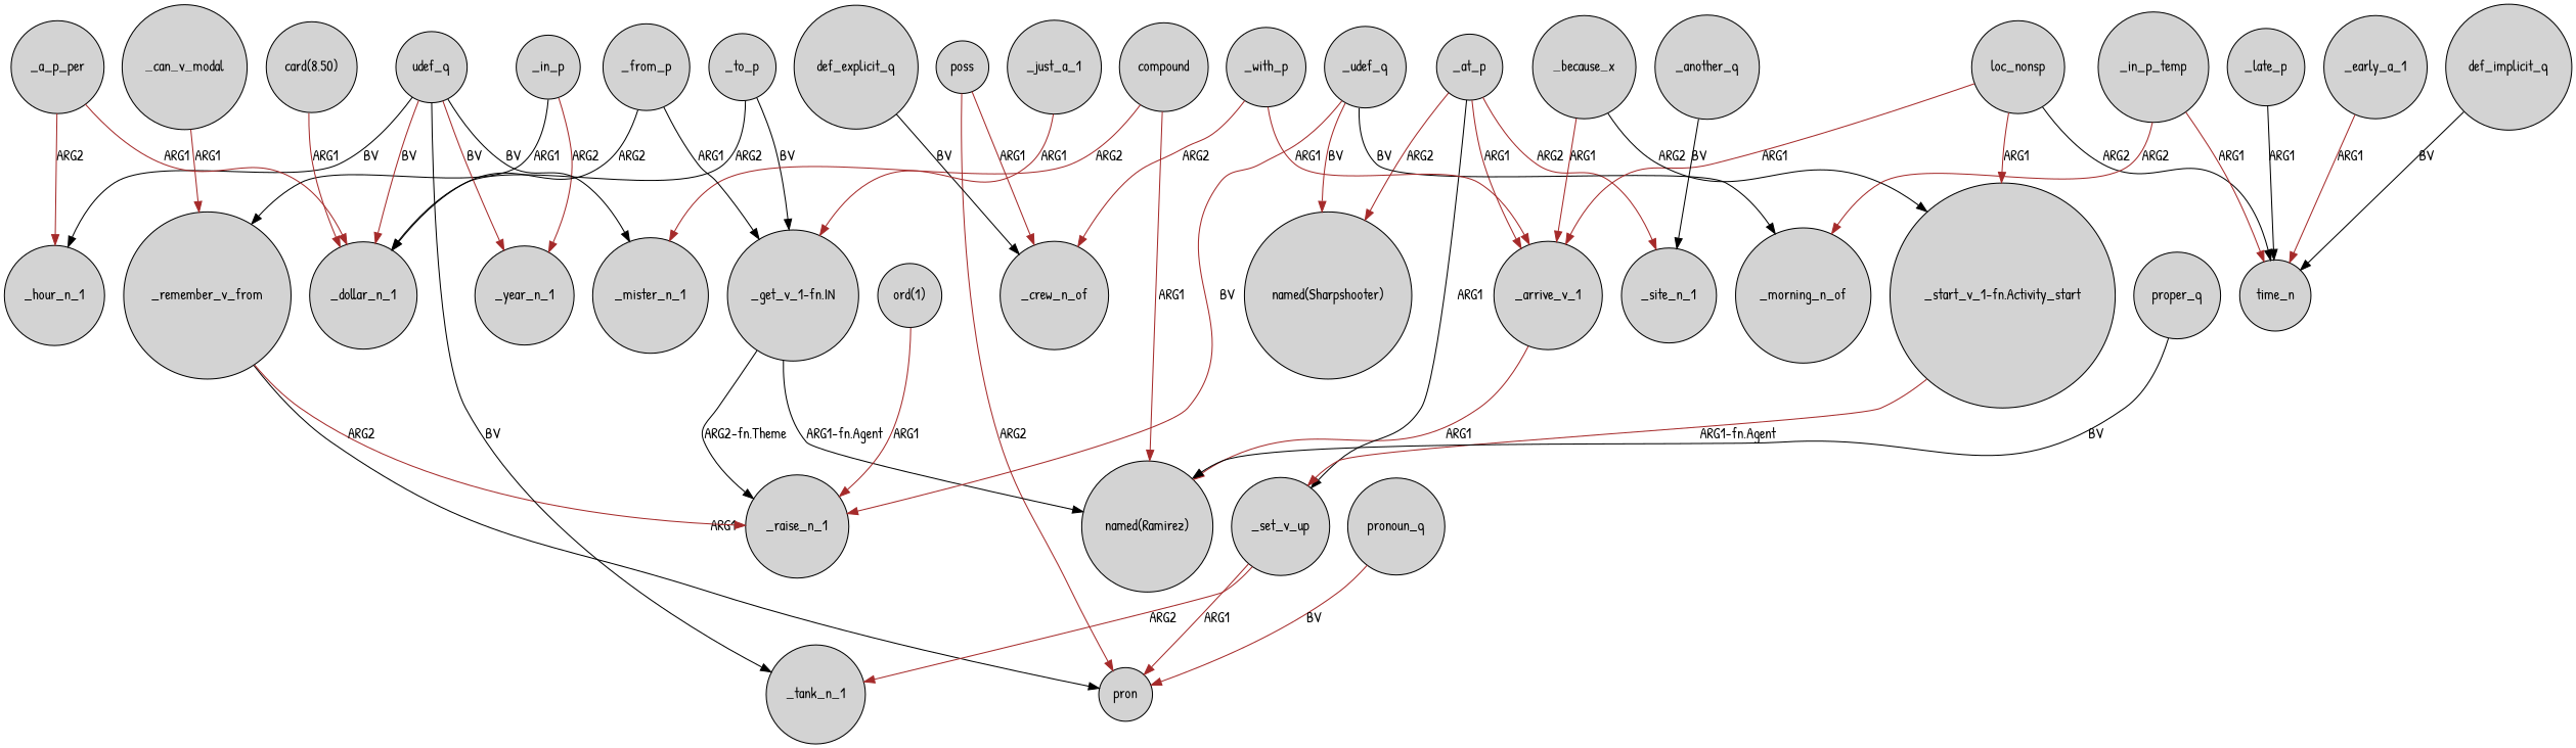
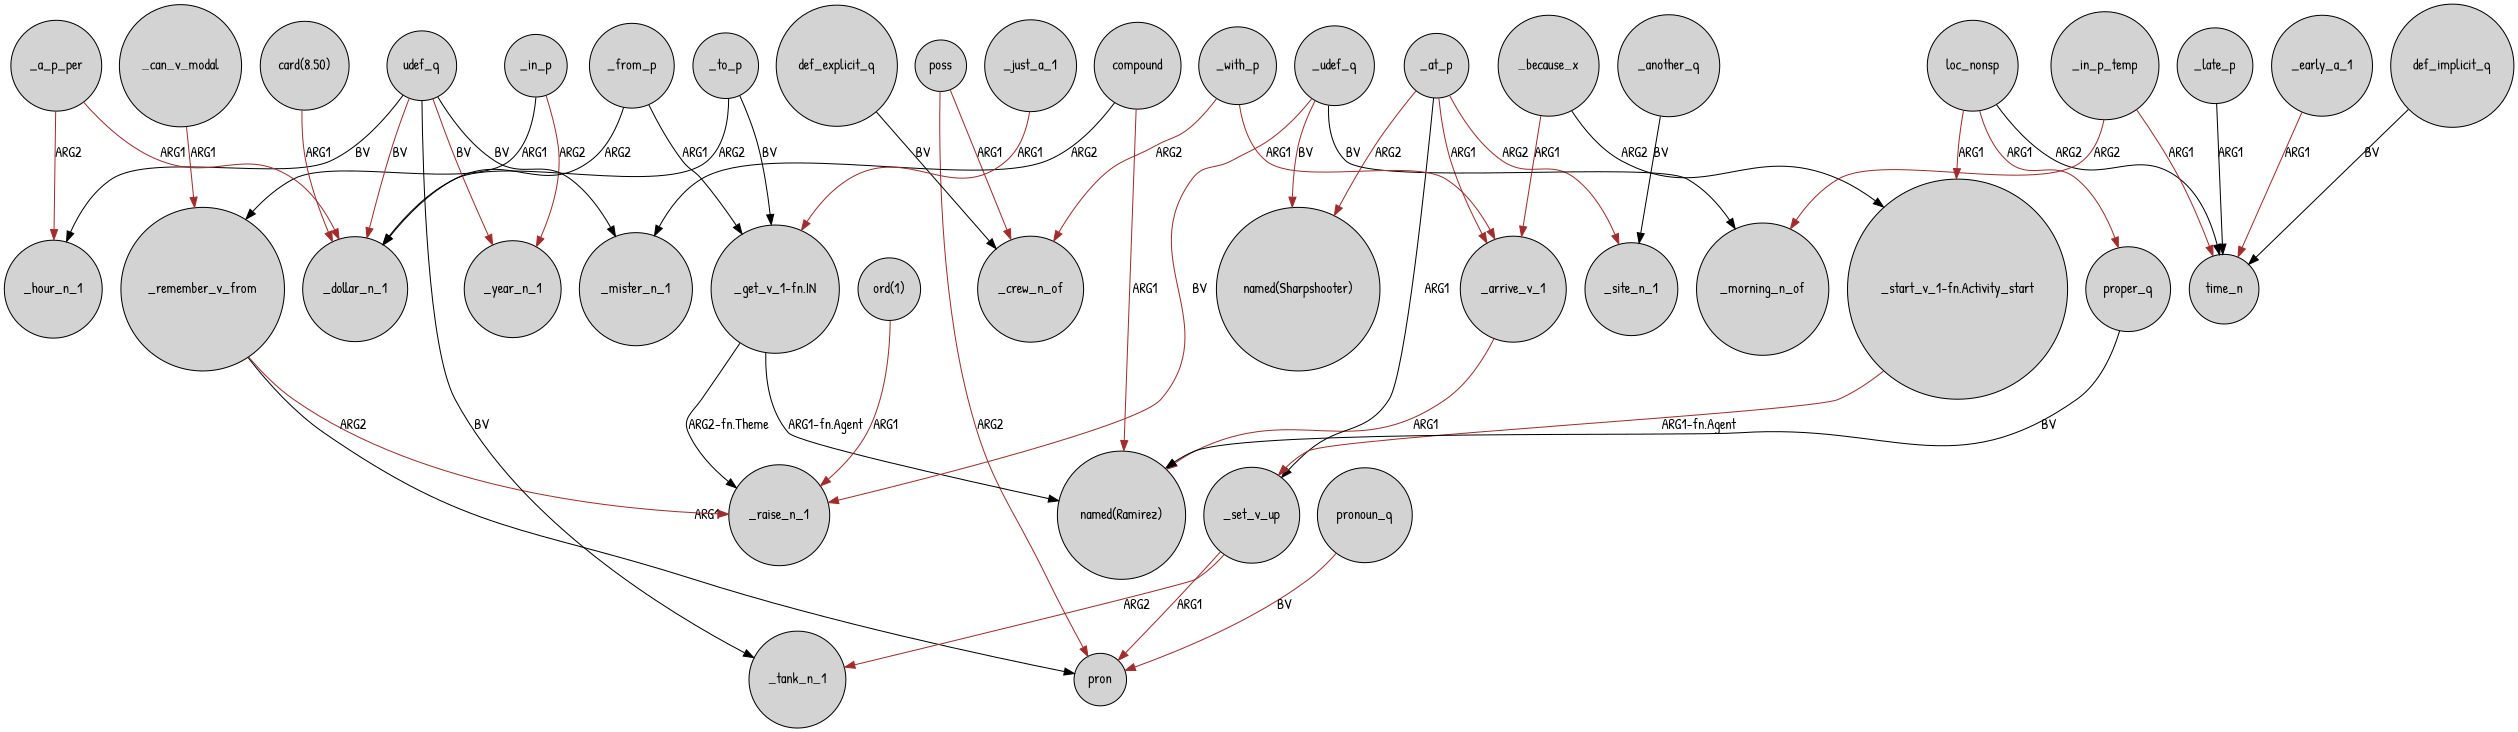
  digraph {
    fontname="Patrick Hand"
    node [fontname="Patrick Hand" shape=circle style=filled]
    edge [color=brown fontname="Patrick Hand"]
    poss
    _crew_n_of
    pron
    "_get_v_1-fn.IN"
    "named(Ramirez)"
    _raise_n_1
    _late_p
    time_n
    _to_p
    _dollar_n_1
    _in_p
    _year_n_1
    _remember_v_from
    udef_q
    _tank_n_1
    _mister_n_1
    _hour_n_1
    _arrive_v_1
    _at_p
    "named(Sharpshooter)"
    _set_v_up
    _site_n_1
    compound
    n24 [label=_udef_q]
    _morning_n_of
    "card(8.50)"
    "_start_v_1-fn.Activity_start"
    _with_p
    loc_nonsp
    "ord(1)"
    def_explicit_q
    _because_x
    _a_p_per
    _in_p_temp
    pronoun_q
    _from_p
    _just_a_1
    _early_a_1
    proper_q
    _can_v_modal
    _another_q
    def_implicit_q
    poss -> _crew_n_of [label=ARG1]
    poss -> pron [label=ARG2]
    "_get_v_1-fn.IN" -> "named(Ramirez)" [color=black label="ARG1-fn.Agent"]
    "_get_v_1-fn.IN" -> _raise_n_1 [color=black label="ARG2-fn.Theme"]
    _late_p -> time_n [color=black label=ARG1]
    _to_p -> "_get_v_1-fn.IN" [color=black label=BV]
    _to_p -> _dollar_n_1 [color=black label=ARG2]
    _in_p -> _year_n_1 [label=ARG2]
    _in_p -> _remember_v_from [color=black label=ARG1]
    _remember_v_from -> pron [color=black label=ARG1]
    _remember_v_from -> _raise_n_1 [label=ARG2]
    udef_q -> _dollar_n_1 [label=BV]
    udef_q -> _year_n_1 [label=BV]
    udef_q -> _tank_n_1 [color=black label=BV]
    udef_q -> _mister_n_1 [color=black label=BV]
    udef_q -> _hour_n_1 [color=black label=BV]
    _arrive_v_1 -> "named(Ramirez)" [label=ARG1]
    _at_p -> _arrive_v_1 [label=ARG1]
    _at_p -> "named(Sharpshooter)" [label=ARG2]
    _at_p -> _set_v_up [color=black label=ARG1]
    _at_p -> _site_n_1 [label=ARG2]
    _set_v_up -> pron [label=ARG1]
    _set_v_up -> _tank_n_1 [label=ARG2]
    compound -> "named(Ramirez)" [label=ARG1]
-   compound -> _mister_n_1 [label=ARG2]
+   compound -> _mister_n_1 [color=black label=ARG2]
    n24 -> _raise_n_1 [label=BV]
    n24 -> "named(Sharpshooter)" [label=BV]
    n24 -> _morning_n_of [color=black label=BV]
    "card(8.50)" -> _dollar_n_1 [label=ARG1]
    "_start_v_1-fn.Activity_start" -> _set_v_up [label="ARG1-fn.Agent"]
    _with_p -> _crew_n_of [label=ARG2]
    _with_p -> _arrive_v_1 [label=ARG1]
    loc_nonsp -> time_n [color=black label=ARG2]
-   loc_nonsp -> _arrive_v_1 [label=ARG1]
+   loc_nonsp -> proper_q [label=ARG1]
    loc_nonsp -> "_start_v_1-fn.Activity_start" [label=ARG1]
    "ord(1)" -> _raise_n_1 [label=ARG1]
    def_explicit_q -> _crew_n_of [color=black label=BV]
    _because_x -> _arrive_v_1 [label=ARG1]
    _because_x -> "_start_v_1-fn.Activity_start" [color=black label=ARG2]
    _a_p_per -> _dollar_n_1 [label=ARG1]
    _a_p_per -> _hour_n_1 [label=ARG2]
    _in_p_temp -> time_n [label=ARG1]
    _in_p_temp -> _morning_n_of [label=ARG2]
    pronoun_q -> pron [label=BV]
    _from_p -> "_get_v_1-fn.IN" [color=black label=ARG1]
    _from_p -> _dollar_n_1 [color=black label=ARG2]
    _just_a_1 -> "_get_v_1-fn.IN" [label=ARG1]
    _early_a_1 -> time_n [label=ARG1]
    proper_q -> "named(Ramirez)" [color=black label=BV]
    _can_v_modal -> _remember_v_from [label=ARG1]
    _another_q -> _site_n_1 [color=black label=BV]
    def_implicit_q -> time_n [color=black label=BV]
  }
